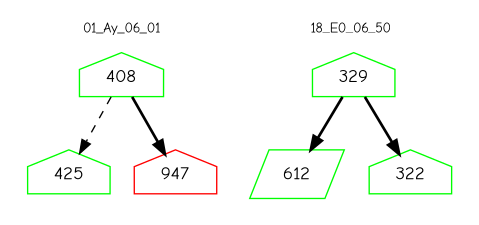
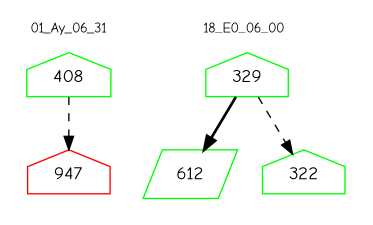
  digraph {
    fontname="Comic Neue"
    node [color=green fontname="Comic Neue" shape=house]
    edge [color=black fontname="Comic Neue" style=dashed]
    n1 [label=408]
-   n2 [label=425]
    n3 [color=red label=947]
    n4 [label=329]
    n5 [label=612 shape=parallelogram]
    n6 [label=322]
    subgraph cluster_1 {
      color=white
      fontsize=10
-     label="01_Ay_06_01"
+     label="01_Ay_06_31"
      n1
-     n2
      n3
    }
    subgraph cluster_2 {
      color=white
      fontsize=10
-     label="18_E0_06_50"
+     label="18_E0_06_00"
      n4
      n5
      n6
    }
-   n1 -> n2
-   n1 -> n3 [style=bold]
+   n1 -> n3
    n4 -> n5 [style=bold]
-   n4 -> n6 [style=bold]
+   n4 -> n6
  }
